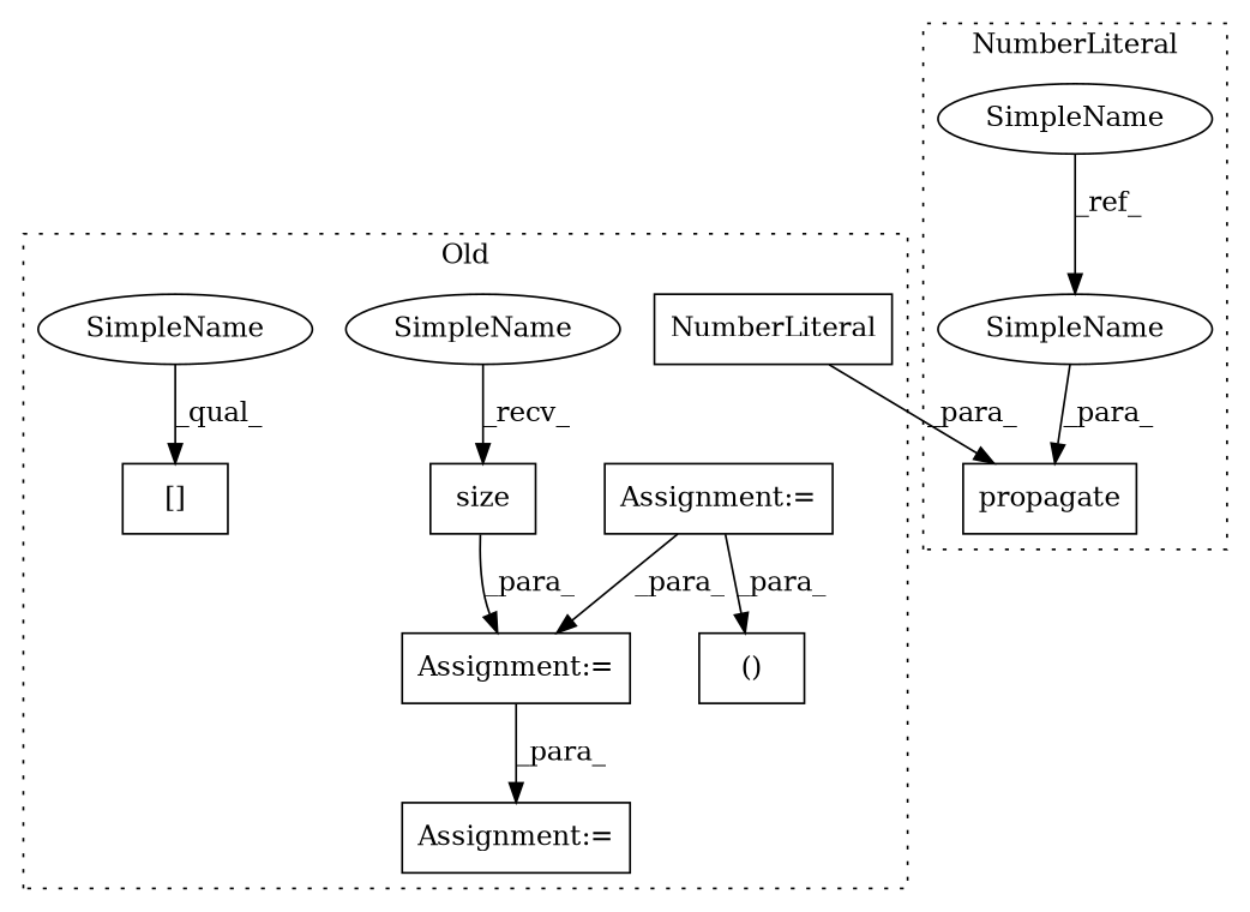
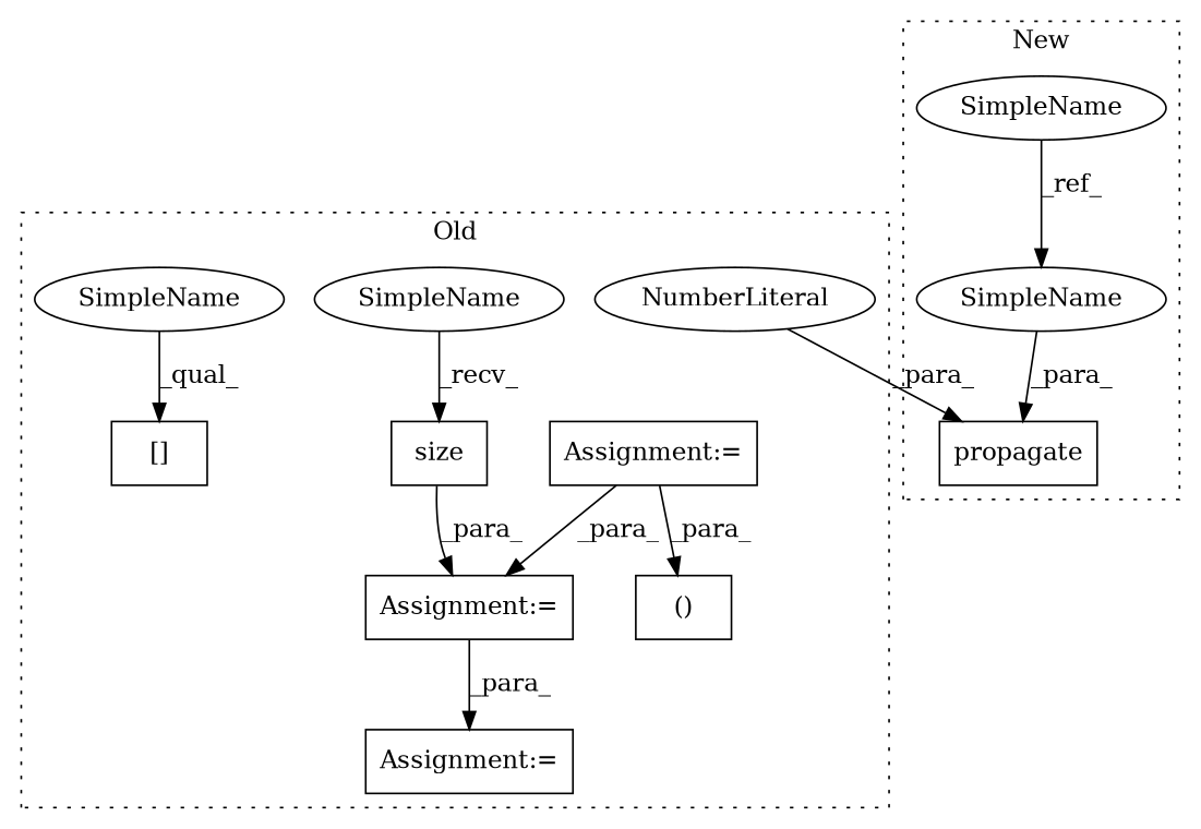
  digraph {
    node [a=42 l=1 shape=box]
    n1 [a=2 l="2,1" label="[]" s="1346,1351"]
    n2 [a=32 l="5,1" label=size s="1420,1426"]
-   n3 [a=34 label=NumberLiteral s=1425]
+   n3 [a=34 label=NumberLiteral s=1425 shape=ellipse]
    n4 [a=7 label="Assignment:=" s=1544]
    n5 [a=7 l=3 label="Assignment:=" s=1055]
    n6 [a=106 l=19 label="()" s=1210]
    n7 [a=7 label="Assignment:=" s=1468]
    n8 [label=SimpleName s=1418 shape=ellipse]
    n9 [label=SimpleName s=1346 shape=ellipse]
    n10 [a=32 l="10,1" label=propagate s="1196,1225"]
    n11 [label=SimpleName s=1063 shape=ellipse]
    n12 [label=SimpleName s=1217 shape=ellipse]
    subgraph cluster_1 {
      label=Old
      style=dotted
      n1
      n2
      n3
      n4
      n5
      n6
      n7
      n8
      n9
    }
    subgraph cluster_2 {
-     label=NumberLiteral
+     label=New
      style=dotted
      n10
      n11
      n12
    }
    n2 -> n7 [label=_para_]
    n3 -> n10 [label=_para_]
    n5 -> n6 [label=_para_]
    n5 -> n7 [label=_para_]
    n7 -> n4 [label=_para_]
    n8 -> n2 [label=_recv_]
    n9 -> n1 [label=_qual_]
    n11 -> n12 [label=_ref_]
    n12 -> n10 [label=_para_]
  }
